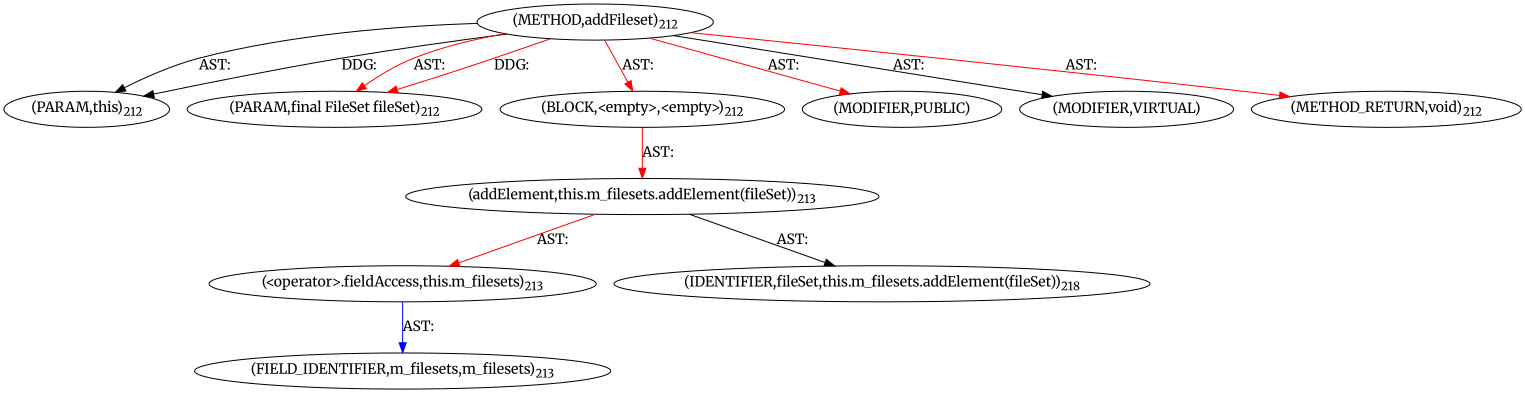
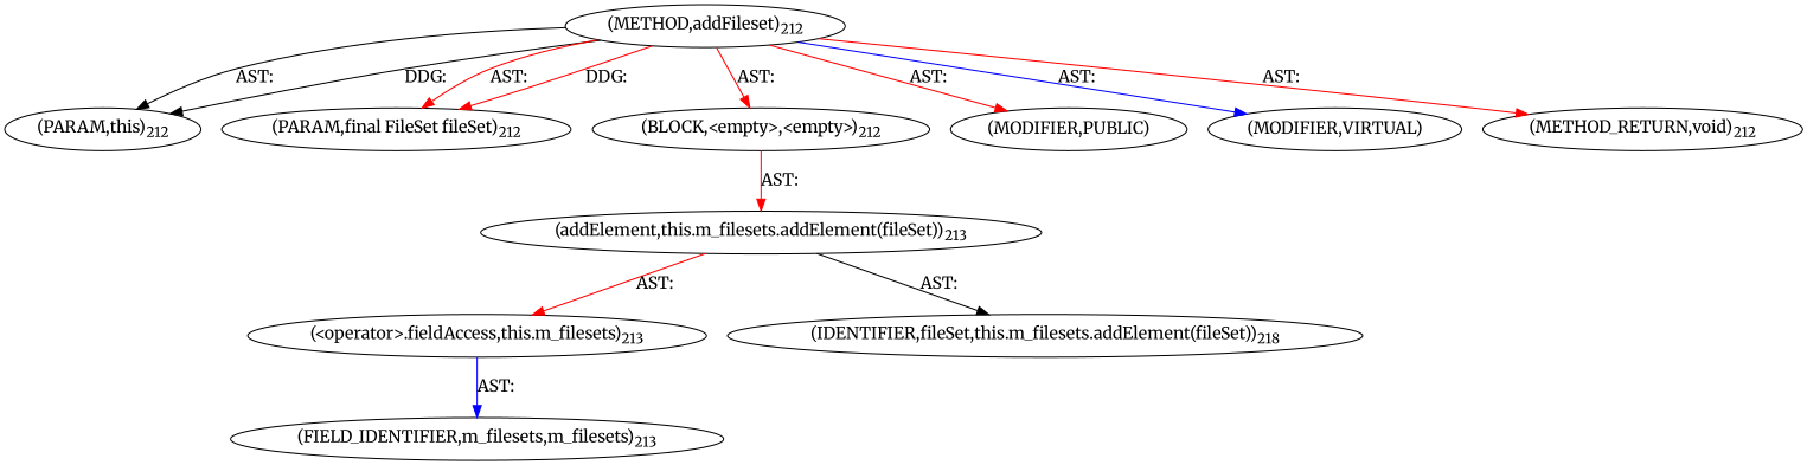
  digraph {
    fontname=Merriweather
    node [fontname=Merriweather]
    edge [color=red fontname=Merriweather]
    n1 [label=<(METHOD,addFileset)<SUB>212</SUB>>]
    n2 [label=<(PARAM,this)<SUB>212</SUB>>]
    n3 [label=<(PARAM,final FileSet fileSet)<SUB>212</SUB>>]
    n4 [label=<(BLOCK,&lt;empty&gt;,&lt;empty&gt;)<SUB>212</SUB>>]
    n5 [label=<(MODIFIER,PUBLIC)>]
    n6 [label=<(MODIFIER,VIRTUAL)>]
    n7 [label=<(METHOD_RETURN,void)<SUB>212</SUB>>]
    n8 [label=<(addElement,this.m_filesets.addElement(fileSet))<SUB>213</SUB>>]
    n9 [label=<(&lt;operator&gt;.fieldAccess,this.m_filesets)<SUB>213</SUB>>]
    n10 [label=<(IDENTIFIER,fileSet,this.m_filesets.addElement(fileSet))<SUB>218</SUB>>]
    n11 [label=<(FIELD_IDENTIFIER,m_filesets,m_filesets)<SUB>213</SUB>>]
    n1 -> n2 [color=black label="AST: "]
    n1 -> n2 [color=black label="DDG: "]
    n1 -> n3 [label="AST: "]
    n1 -> n3 [label="DDG: "]
    n1 -> n4 [label="AST: "]
    n1 -> n5 [label="AST: "]
-   n1 -> n6 [color=black label="AST: "]
+   n1 -> n6 [color=blue label="AST: "]
    n1 -> n7 [label="AST: "]
    n4 -> n8 [label="AST: "]
    n8 -> n9 [label="AST: "]
    n8 -> n10 [color=black label="AST: "]
    n9 -> n11 [color=blue label="AST: "]
  }
